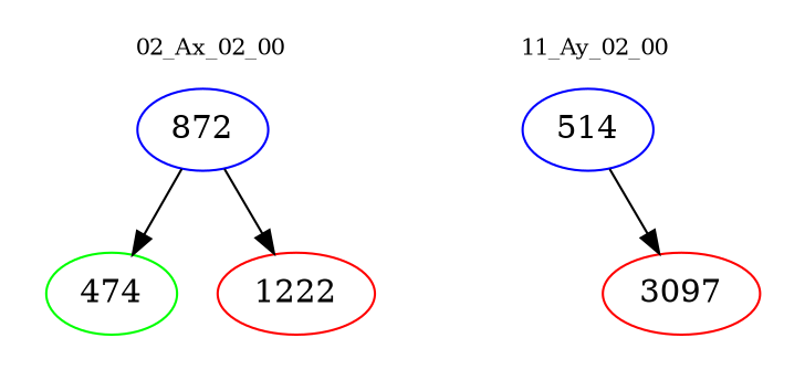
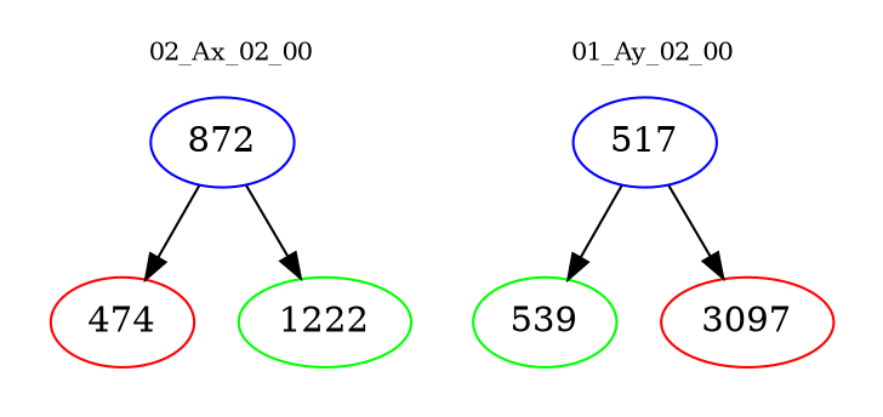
  digraph {
    node [color=blue]
    edge [color=black]
    n1 [label=872]
-   n2 [color=green label=474]
-   n3 [color=red label=1222]
-   n4 [label=514]
+   n2 [color=red label=474]
+   n3 [color=green label=1222]
+   n4 [label=517]
+   n5 [color=green label=539]
    n6 [color=red label=3097]
    subgraph cluster_1 {
      color=white
      fontsize=10
      label="02_Ax_02_00"
      n1
      n2
      n3
    }
    subgraph cluster_2 {
      color=white
      fontsize=10
-     label="11_Ay_02_00"
+     label="01_Ay_02_00"
      n4
+     n5
      n6
    }
    n1 -> n2
    n1 -> n3
+   n4 -> n5
    n4 -> n6
  }
